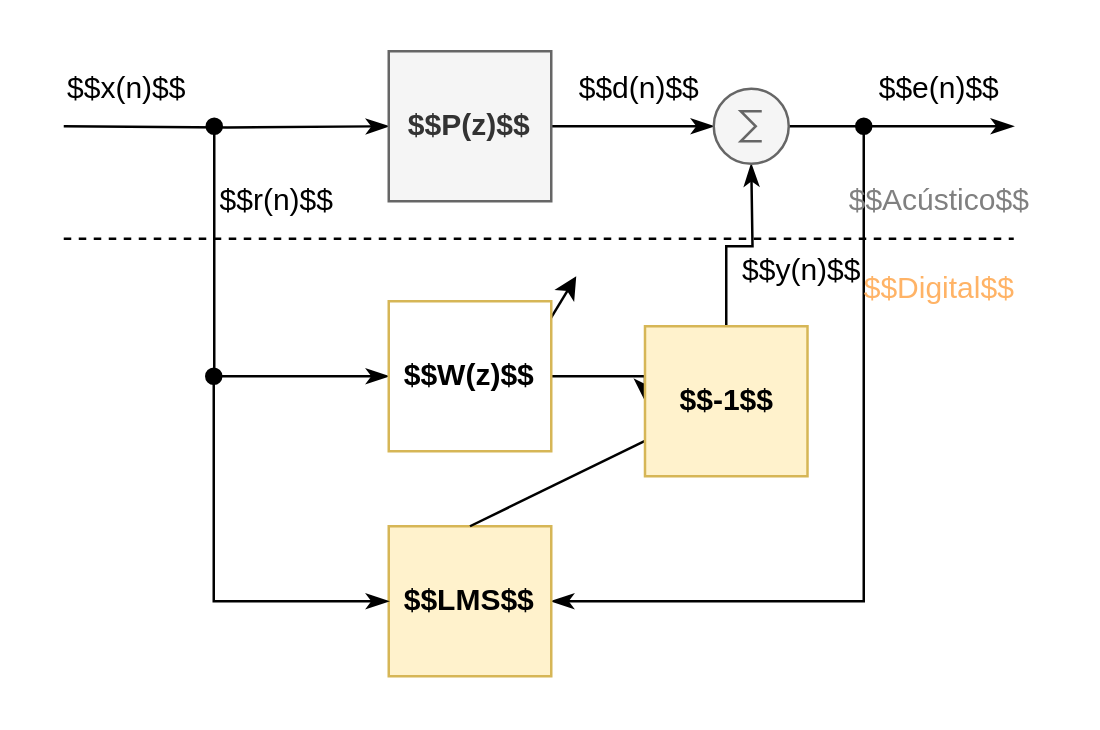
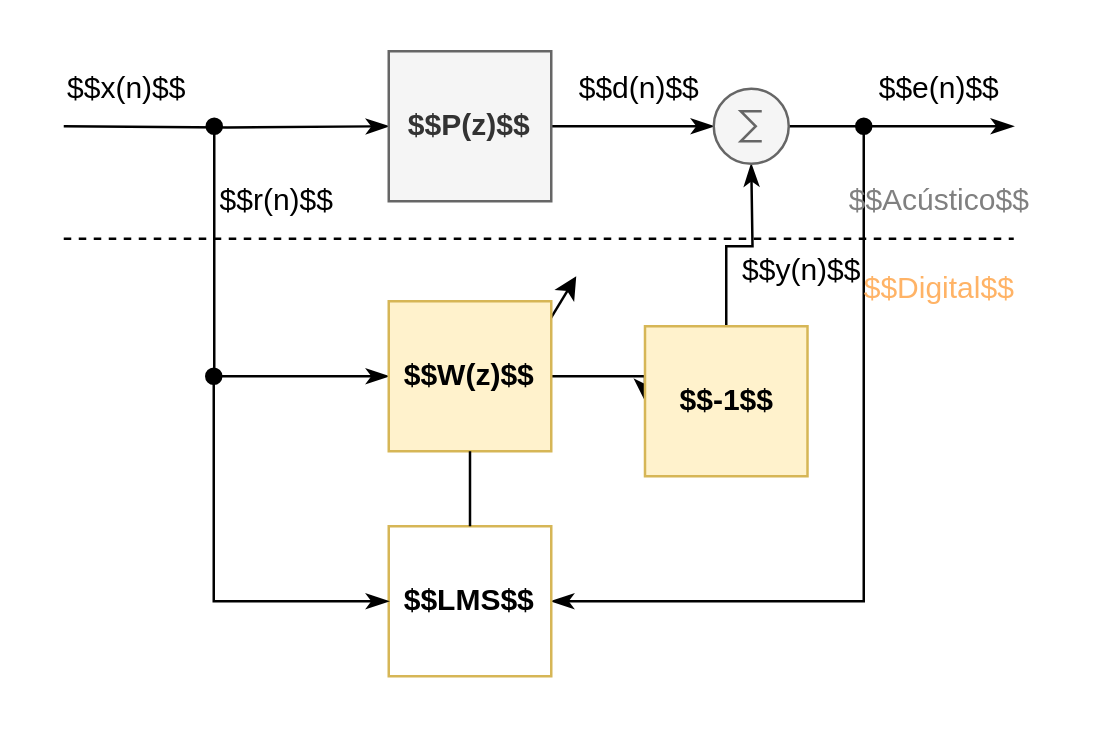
  <mxCell id="0" />
  <mxCell id="1" parent="0" />
  <mxCell id="2" value="" style="endArrow=classic;html=1;exitX=0.5;exitY=1;exitDx=0;exitDy=0;" parent="1" source="13" edge="1"><mxGeometry width="50" height="50" relative="1" as="geometry"><mxPoint x="290" y="165" as="sourcePoint" /><mxPoint x="230" y="110" as="targetPoint" /></mxGeometry></mxCell>
  <mxCell id="3" style="edgeStyle=orthogonalEdgeStyle;rounded=0;orthogonalLoop=1;jettySize=auto;html=1;exitX=0;exitY=0.5;exitDx=0;exitDy=0;entryX=0;entryY=0.5;entryDx=0;entryDy=0;endArrow=classicThin;endFill=1;" parent="1" target="5" edge="1"><mxGeometry relative="1" as="geometry"><mxPoint x="25" y="50" as="sourcePoint" /></mxGeometry></mxCell>
  <mxCell id="4" style="edgeStyle=orthogonalEdgeStyle;rounded=0;orthogonalLoop=1;jettySize=auto;html=1;exitX=1;exitY=0.5;exitDx=0;exitDy=0;entryX=0;entryY=0.5;entryDx=0;entryDy=0;entryPerimeter=0;startArrow=none;startFill=0;endArrow=classicThin;endFill=1;" parent="1" source="5" edge="1"><mxGeometry relative="1" as="geometry"><mxPoint x="285" y="50" as="targetPoint" /></mxGeometry></mxCell>
  <mxCell id="5" value="$$P(z)$$" style="rounded=0;whiteSpace=wrap;html=1;fillColor=#f5f5f5;strokeColor=#666666;fontColor=#333333;fontStyle=1" parent="1" vertex="1"><mxGeometry x="155" y="20" width="65" height="60" as="geometry" /></mxCell>
  <mxCell id="6" value="$$x(n)$$" style="text;html=1;align=center;verticalAlign=middle;resizable=0;points=[];autosize=1;strokeColor=none;fillColor=none;" parent="1" vertex="1"><mxGeometry x="20" y="25" width="60" height="20" as="geometry" /></mxCell>
  <mxCell id="7" style="edgeStyle=orthogonalEdgeStyle;rounded=0;orthogonalLoop=1;jettySize=auto;html=1;exitX=1;exitY=0.5;exitDx=0;exitDy=0;exitPerimeter=0;startArrow=none;startFill=0;endArrow=classicThin;endFill=1;" parent="1" edge="1"><mxGeometry relative="1" as="geometry"><mxPoint x="405" y="50" as="targetPoint" /><mxPoint x="315" y="50" as="sourcePoint" /></mxGeometry></mxCell>
  <mxCell id="8" style="edgeStyle=orthogonalEdgeStyle;rounded=0;orthogonalLoop=1;jettySize=auto;html=1;entryX=0.5;entryY=1;entryDx=0;entryDy=0;entryPerimeter=0;startArrow=none;startFill=0;endArrow=classicThin;endFill=1;exitX=0.5;exitY=0;exitDx=0;exitDy=0;" parent="1" source="24" edge="1"><mxGeometry relative="1" as="geometry"><mxPoint x="300" y="65" as="targetPoint" /><mxPoint x="300" y="150" as="sourcePoint" /></mxGeometry></mxCell>
  <mxCell id="9" value="$$e(n)$$" style="text;html=1;align=center;verticalAlign=middle;resizable=0;points=[];autosize=1;strokeColor=none;fillColor=none;" parent="1" vertex="1"><mxGeometry x="345" y="25" width="60" height="20" as="geometry" /></mxCell>
  <mxCell id="10" style="edgeStyle=orthogonalEdgeStyle;rounded=0;orthogonalLoop=1;jettySize=auto;html=1;exitX=0.5;exitY=0;exitDx=0;exitDy=0;exitPerimeter=0;startArrow=oval;startFill=1;endArrow=classicThin;endFill=1;entryX=0;entryY=0.5;entryDx=0;entryDy=0;" parent="1" target="13" edge="1"><mxGeometry relative="1" as="geometry"><mxPoint x="85.2" y="50" as="sourcePoint" /><mxPoint x="85" y="170" as="targetPoint" /><Array as="points"><mxPoint x="85" y="150" /></Array></mxGeometry></mxCell>
  <mxCell id="11" value="" style="verticalLabelPosition=bottom;shadow=0;dashed=0;align=center;html=1;verticalAlign=top;shape=mxgraph.electrical.abstract.sum;fillColor=#f5f5f5;strokeColor=#666666;fontColor=#333333;" parent="1" vertex="1"><mxGeometry x="285" y="35" width="30" height="30" as="geometry" /></mxCell>
  <mxCell id="12" style="edgeStyle=orthogonalEdgeStyle;rounded=0;orthogonalLoop=1;jettySize=auto;html=1;exitX=1;exitY=0.5;exitDx=0;exitDy=0;entryX=0;entryY=0.5;entryDx=0;entryDy=0;" parent="1" source="13" target="24" edge="1"><mxGeometry relative="1" as="geometry" /></mxCell>
- <mxCell id="13" value="$$W(z)$$" style="rounded=0;whiteSpace=wrap;html=1;fillColor=#ffffff;strokeColor=#d6b656;fontStyle=1;" parent="1" vertex="1"><mxGeometry x="155" y="120" width="65" height="60" as="geometry" /></mxCell>
+ <mxCell id="13" value="$$W(z)$$" style="rounded=0;whiteSpace=wrap;html=1;fillColor=#fff2cc;strokeColor=#d6b656;fontStyle=1" parent="1" vertex="1"><mxGeometry x="155" y="120" width="65" height="60" as="geometry" /></mxCell>
  <mxCell id="14" value="" style="endArrow=none;dashed=1;html=1;" parent="1" edge="1"><mxGeometry width="50" height="50" relative="1" as="geometry"><mxPoint x="25" y="95" as="sourcePoint" /><mxPoint x="405" y="95" as="targetPoint" /><Array as="points"><mxPoint x="220" y="95" /></Array></mxGeometry></mxCell>
  <mxCell id="15" style="edgeStyle=orthogonalEdgeStyle;rounded=0;orthogonalLoop=1;jettySize=auto;html=1;exitX=1;exitY=0.5;exitDx=0;exitDy=0;startArrow=oval;startFill=1;endArrow=classicThin;endFill=1;entryX=1;entryY=0.5;entryDx=0;entryDy=0;" parent="1" target="16" edge="1"><mxGeometry relative="1" as="geometry"><mxPoint x="345" y="50" as="sourcePoint" /><Array as="points"><mxPoint x="345" y="240" /></Array></mxGeometry></mxCell>
- <mxCell id="16" value="$$LMS$$" style="rounded=0;whiteSpace=wrap;html=1;fillColor=#fff2cc;strokeColor=#d6b656;fontStyle=1" parent="1" vertex="1"><mxGeometry x="155" y="210" width="65" height="60" as="geometry" /></mxCell>
- <mxCell id="17" value="" style="endArrow=none;html=1;exitX=0.5;exitY=0;exitDx=0;exitDy=0;" parent="1" source="16" target="24" edge="1"><mxGeometry width="50" height="50" relative="1" as="geometry"><mxPoint x="290" y="165" as="sourcePoint" /><mxPoint x="340" y="115" as="targetPoint" /></mxGeometry></mxCell>
+ <mxCell id="16" value="$$LMS$$" style="rounded=0;whiteSpace=wrap;html=1;fillColor=#ffffff;strokeColor=#d6b656;fontStyle=1;" parent="1" vertex="1"><mxGeometry x="155" y="210" width="65" height="60" as="geometry" /></mxCell>
+ <mxCell id="17" value="" style="endArrow=none;html=1;exitX=0.5;exitY=0;exitDx=0;exitDy=0;entryX=0.5;entryY=1;entryDx=0;entryDy=0;" parent="1" source="16" target="13" edge="1"><mxGeometry width="50" height="50" relative="1" as="geometry"><mxPoint x="290" y="165" as="sourcePoint" /><mxPoint x="340" y="115" as="targetPoint" /></mxGeometry></mxCell>
  <mxCell id="18" value="$$d(n)$$" style="text;html=1;align=center;verticalAlign=middle;resizable=0;points=[];autosize=1;strokeColor=none;fillColor=none;" parent="1" vertex="1"><mxGeometry x="225" y="25" width="60" height="20" as="geometry" /></mxCell>
  <mxCell id="19" style="edgeStyle=orthogonalEdgeStyle;rounded=0;orthogonalLoop=1;jettySize=auto;html=1;startArrow=oval;startFill=1;endArrow=classicThin;endFill=1;entryX=0;entryY=0.5;entryDx=0;entryDy=0;" parent="1" target="16" edge="1"><mxGeometry relative="1" as="geometry"><Array as="points"><mxPoint x="85" y="240" /></Array><mxPoint x="85" y="150" as="sourcePoint" /></mxGeometry></mxCell>
  <mxCell id="20" value="$$y(n)$$" style="text;html=1;align=center;verticalAlign=middle;resizable=0;points=[];autosize=1;strokeColor=none;fillColor=none;" parent="1" vertex="1"><mxGeometry x="290" y="98" width="60" height="20" as="geometry" /></mxCell>
  <mxCell id="21" value="$$r(n)$$" style="text;html=1;align=center;verticalAlign=middle;resizable=0;points=[];autosize=1;strokeColor=none;fillColor=none;" parent="1" vertex="1"><mxGeometry x="80" y="70" width="60" height="20" as="geometry" /></mxCell>
  <mxCell id="22" value="$$Acústico$$" style="text;html=1;align=center;verticalAlign=middle;resizable=0;points=[];autosize=1;strokeColor=none;fillColor=none;fontColor=#808080;" parent="1" vertex="1"><mxGeometry x="332.5" y="70" width="85" height="20" as="geometry" /></mxCell>
  <mxCell id="23" value="$$Digital$$" style="text;html=1;align=center;verticalAlign=middle;resizable=0;points=[];autosize=1;strokeColor=none;fillColor=none;fontColor=#FFB366;" parent="1" vertex="1"><mxGeometry x="337.5" y="105" width="75" height="20" as="geometry" /></mxCell>
  <mxCell id="24" value="$$-1$$" style="rounded=0;whiteSpace=wrap;html=1;fillColor=#fff2cc;strokeColor=#d6b656;fontStyle=1" parent="1" vertex="1"><mxGeometry x="257.5" y="130" width="65" height="60" as="geometry" /></mxCell>
